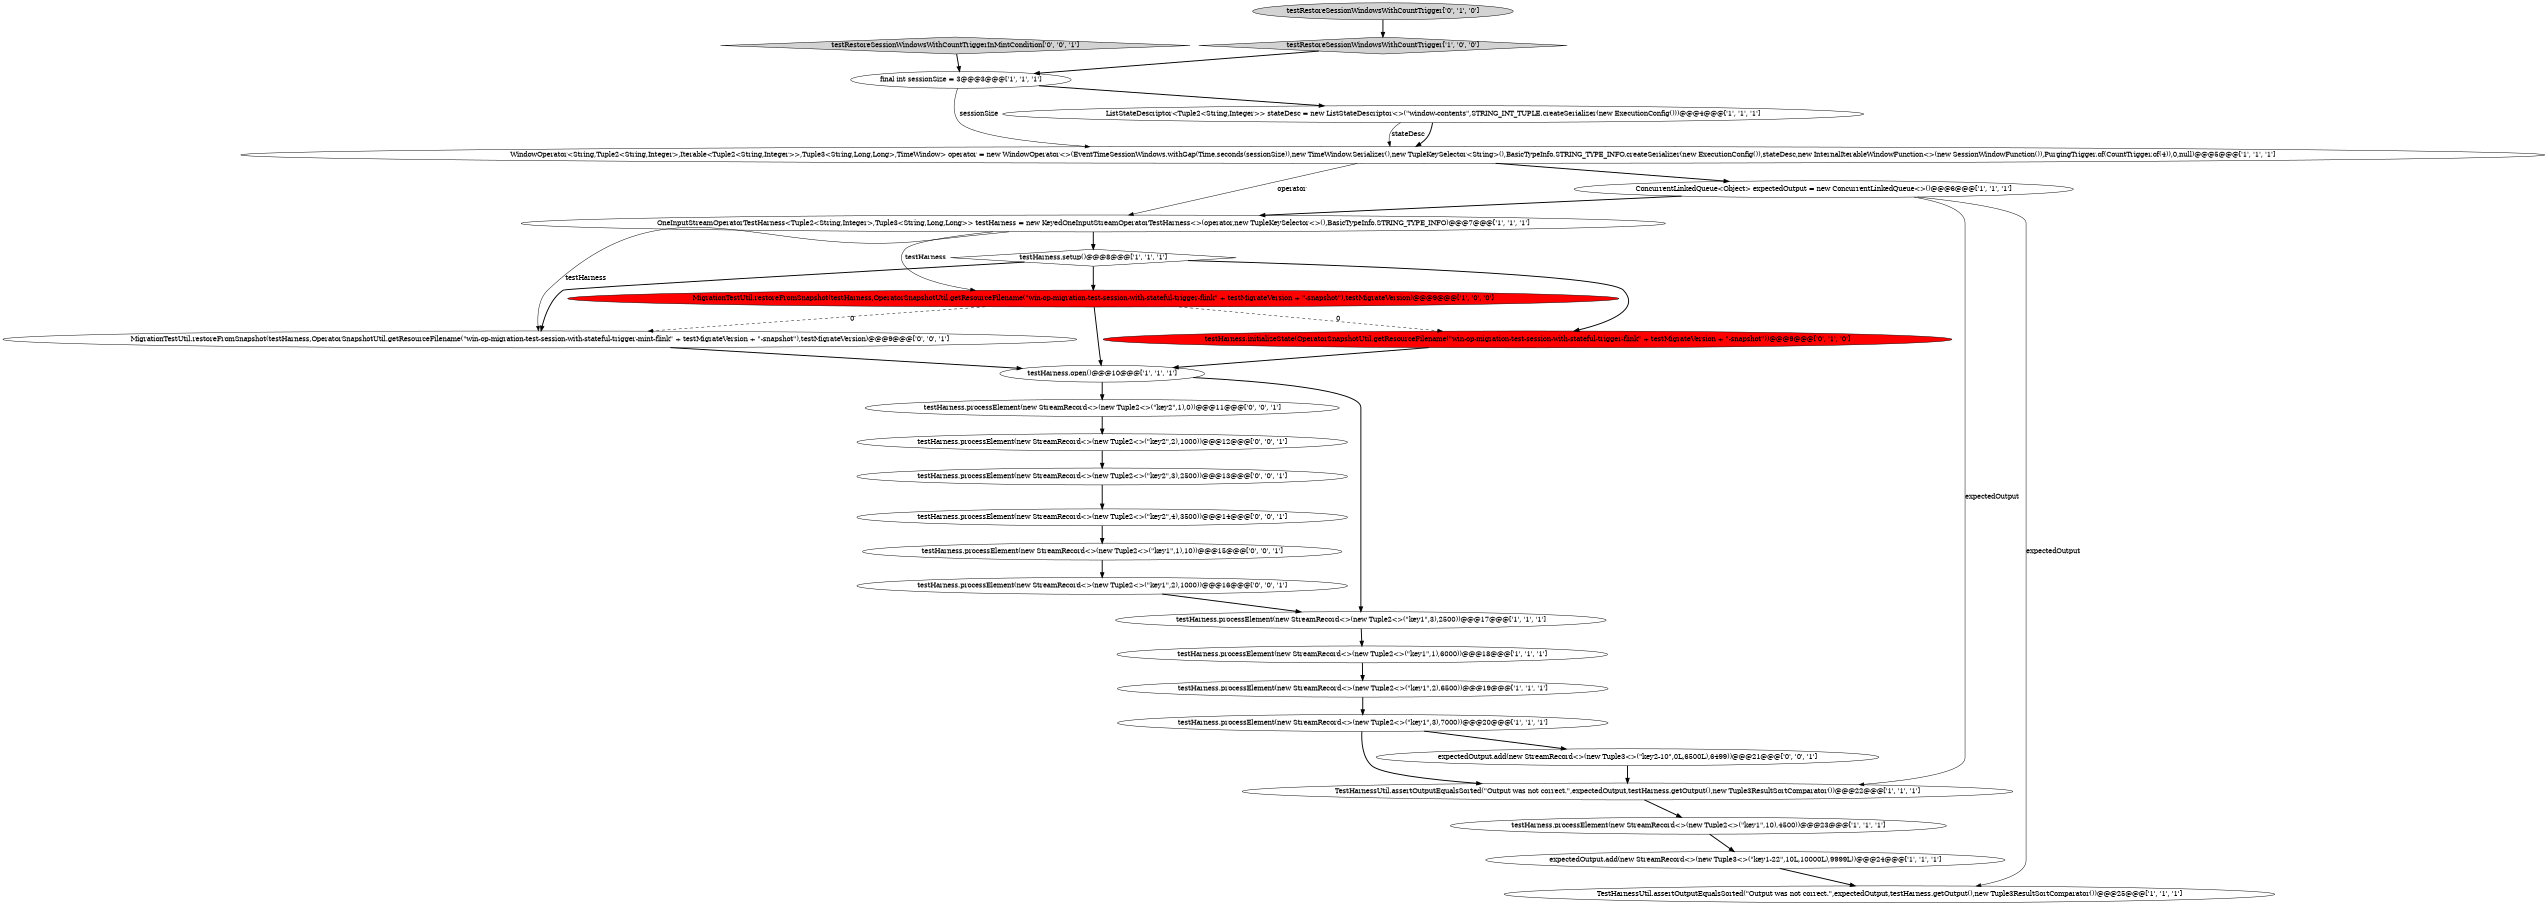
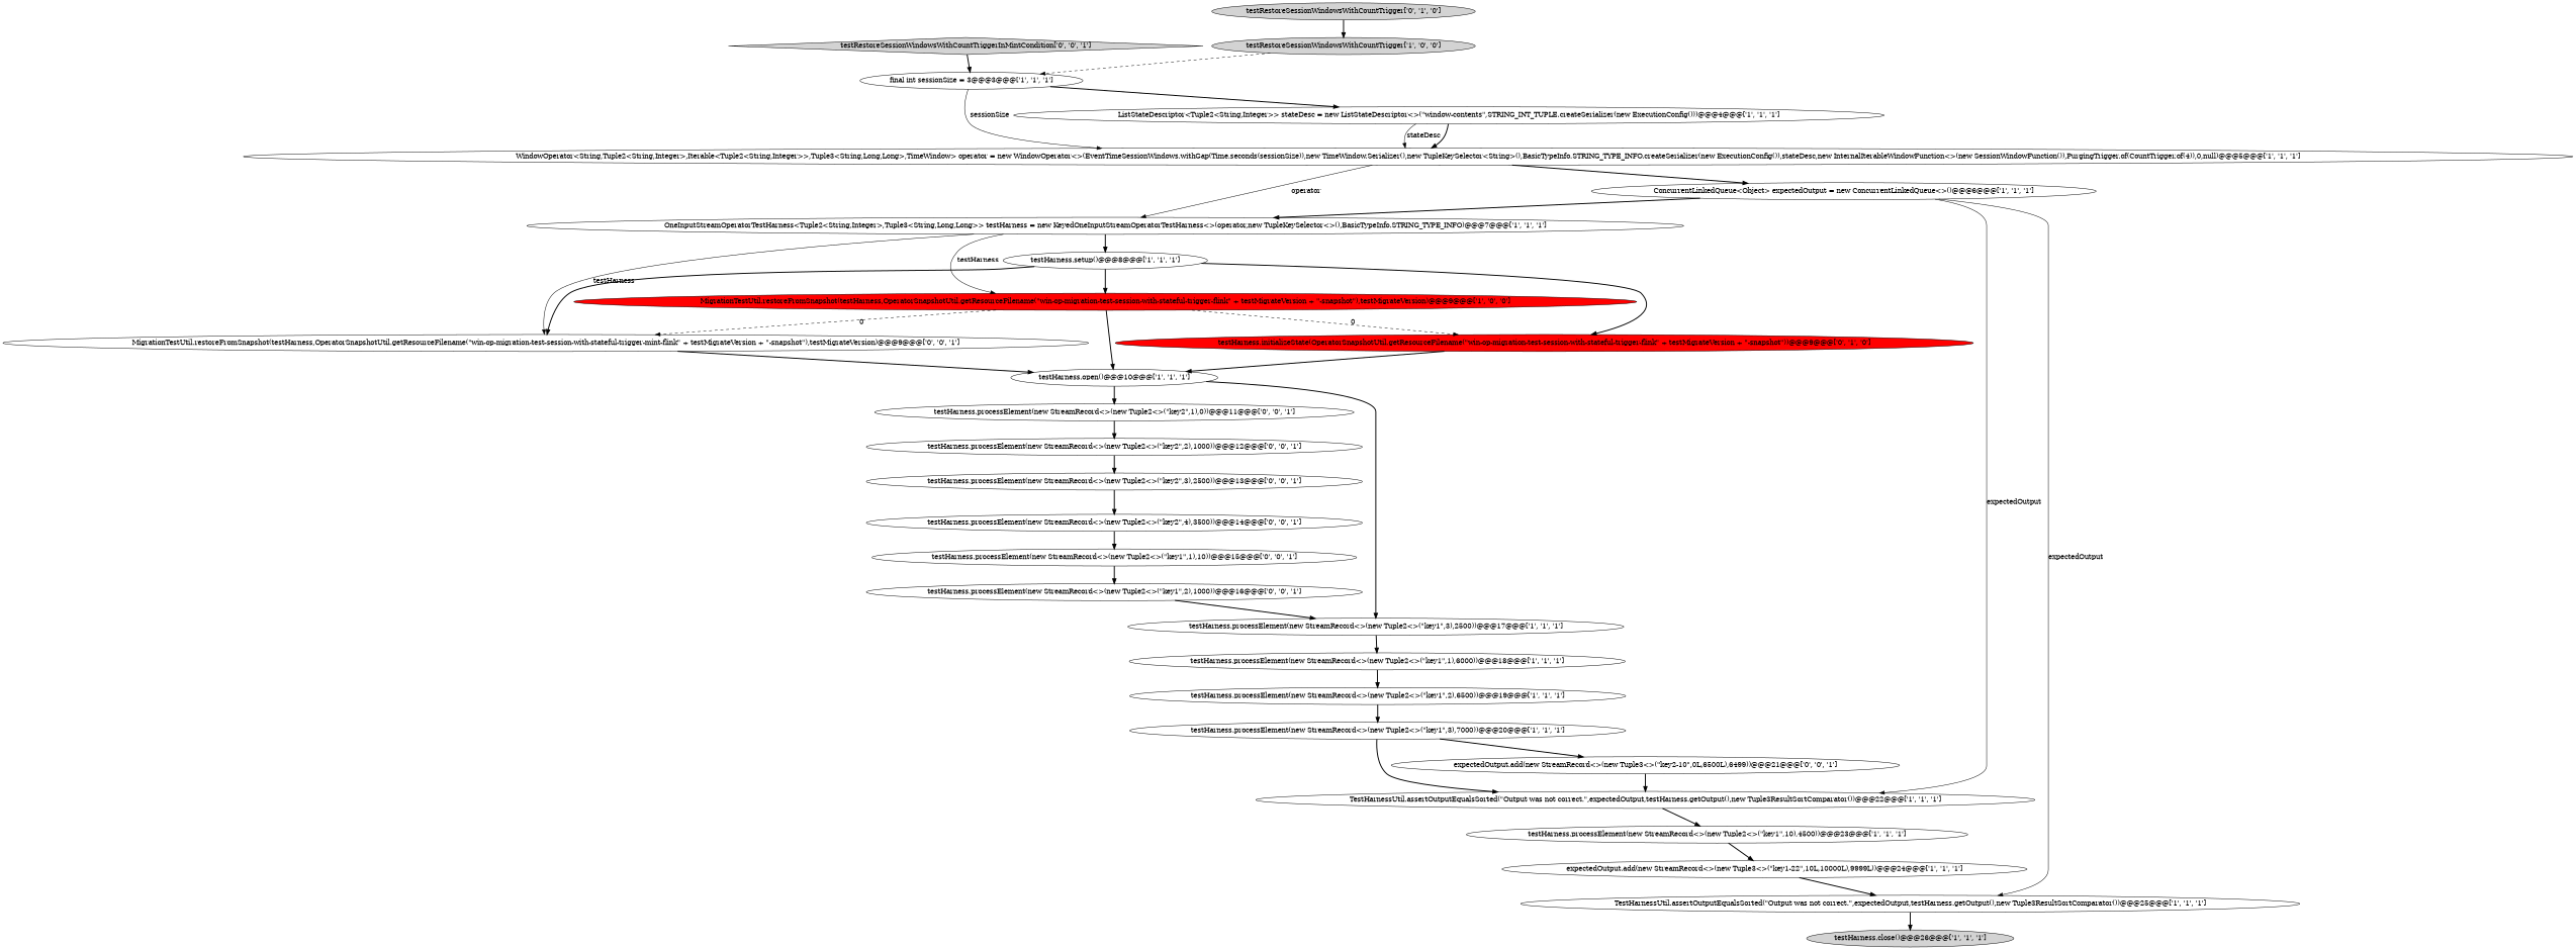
  digraph {
    node [fillcolor=white shape=ellipse style=filled]
    edge [style=bold]
    n1 [fillcolor=lightgray label="testRestoreSessionWindowsWithCountTriggerInMintCondition['0', '0', '1']" shape=diamond]
    n2 [label="final int sessionSize = 3@@@3@@@['1', '1', '1']"]
    n3 [label="ListStateDescriptor<Tuple2<String,Integer>> stateDesc = new ListStateDescriptor<>(\"window-contents\",STRING_INT_TUPLE.createSerializer(new ExecutionConfig()))@@@4@@@['1', '1', '1']"]
    n4 [label="WindowOperator<String,Tuple2<String,Integer>,Iterable<Tuple2<String,Integer>>,Tuple3<String,Long,Long>,TimeWindow> operator = new WindowOperator<>(EventTimeSessionWindows.withGap(Time.seconds(sessionSize)),new TimeWindow.Serializer(),new TupleKeySelector<String>(),BasicTypeInfo.STRING_TYPE_INFO.createSerializer(new ExecutionConfig()),stateDesc,new InternalIterableWindowFunction<>(new SessionWindowFunction()),PurgingTrigger.of(CountTrigger.of(4)),0,null)@@@5@@@['1', '1', '1']"]
    n5 [label="testHarness.processElement(new StreamRecord<>(new Tuple2<>(\"key1\",2),6500))@@@19@@@['1', '1', '1']"]
    n6 [label="testHarness.processElement(new StreamRecord<>(new Tuple2<>(\"key1\",3),7000))@@@20@@@['1', '1', '1']"]
    n7 [label="TestHarnessUtil.assertOutputEqualsSorted(\"Output was not correct.\",expectedOutput,testHarness.getOutput(),new Tuple3ResultSortComparator())@@@22@@@['1', '1', '1']"]
    n8 [label="expectedOutput.add(new StreamRecord<>(new Tuple3<>(\"key2-10\",0L,6500L),6499))@@@21@@@['0', '0', '1']"]
    n9 [label="testHarness.processElement(new StreamRecord<>(new Tuple2<>(\"key1\",1),6000))@@@18@@@['1', '1', '1']"]
    n10 [label="testHarness.processElement(new StreamRecord<>(new Tuple2<>(\"key1\",10),4500))@@@23@@@['1', '1', '1']"]
    n11 [label="expectedOutput.add(new StreamRecord<>(new Tuple3<>(\"key1-22\",10L,10000L),9999L))@@@24@@@['1', '1', '1']"]
    n12 [fillcolor=red label="testHarness.initializeState(OperatorSnapshotUtil.getResourceFilename(\"win-op-migration-test-session-with-stateful-trigger-flink\" + testMigrateVersion + \"-snapshot\"))@@@9@@@['0', '1', '0']"]
    n13 [label="testHarness.open()@@@10@@@['1', '1', '1']"]
    n14 [label="testHarness.processElement(new StreamRecord<>(new Tuple2<>(\"key1\",3),2500))@@@17@@@['1', '1', '1']"]
    n15 [label="testHarness.processElement(new StreamRecord<>(new Tuple2<>(\"key2\",1),0))@@@11@@@['0', '0', '1']"]
-   n16 [fillcolor=lightgray label="testRestoreSessionWindowsWithCountTrigger['1', '0', '0']" shape=diamond]
+   n16 [fillcolor=lightgray label="testRestoreSessionWindowsWithCountTrigger['1', '0', '0']"]
    n17 [label="testHarness.processElement(new StreamRecord<>(new Tuple2<>(\"key1\",2),1000))@@@16@@@['0', '0', '1']"]
    n18 [label="testHarness.processElement(new StreamRecord<>(new Tuple2<>(\"key1\",1),10))@@@15@@@['0', '0', '1']"]
    n19 [label="TestHarnessUtil.assertOutputEqualsSorted(\"Output was not correct.\",expectedOutput,testHarness.getOutput(),new Tuple3ResultSortComparator())@@@25@@@['1', '1', '1']"]
    n20 [label="ConcurrentLinkedQueue<Object> expectedOutput = new ConcurrentLinkedQueue<>()@@@6@@@['1', '1', '1']"]
    n21 [label="OneInputStreamOperatorTestHarness<Tuple2<String,Integer>,Tuple3<String,Long,Long>> testHarness = new KeyedOneInputStreamOperatorTestHarness<>(operator,new TupleKeySelector<>(),BasicTypeInfo.STRING_TYPE_INFO)@@@7@@@['1', '1', '1']"]
-   n22 [label="testHarness.setup()@@@8@@@['1', '1', '1']" shape=diamond]
+   n22 [label="testHarness.setup()@@@8@@@['1', '1', '1']"]
    n23 [fillcolor=red label="MigrationTestUtil.restoreFromSnapshot(testHarness,OperatorSnapshotUtil.getResourceFilename(\"win-op-migration-test-session-with-stateful-trigger-flink\" + testMigrateVersion + \"-snapshot\"),testMigrateVersion)@@@9@@@['1', '0', '0']"]
    n24 [label="MigrationTestUtil.restoreFromSnapshot(testHarness,OperatorSnapshotUtil.getResourceFilename(\"win-op-migration-test-session-with-stateful-trigger-mint-flink\" + testMigrateVersion + \"-snapshot\"),testMigrateVersion)@@@9@@@['0', '0', '1']"]
+   n25 [fillcolor=lightgray label="testHarness.close()@@@26@@@['1', '1', '1']"]
    n26 [label="testHarness.processElement(new StreamRecord<>(new Tuple2<>(\"key2\",3),2500))@@@13@@@['0', '0', '1']"]
    n27 [label="testHarness.processElement(new StreamRecord<>(new Tuple2<>(\"key2\",4),3500))@@@14@@@['0', '0', '1']"]
    n28 [label="testHarness.processElement(new StreamRecord<>(new Tuple2<>(\"key2\",2),1000))@@@12@@@['0', '0', '1']"]
    n29 [fillcolor=lightgray label="testRestoreSessionWindowsWithCountTrigger['0', '1', '0']"]
    n1 -> n2
    n2 -> n3
    n2 -> n4 [label=sessionSize style=solid]
    n3 -> n4
    n3 -> n4 [label=stateDesc style=solid]
    n4 -> n20
    n4 -> n21 [label=operator style=solid]
    n5 -> n6
    n6 -> n7
    n6 -> n8
    n7 -> n10
    n8 -> n7
    n9 -> n5
    n10 -> n11
    n11 -> n19
    n12 -> n13
    n13 -> n14
    n13 -> n15
    n14 -> n9
    n15 -> n28
-   n16 -> n2
+   n16 -> n2 [style=dashed]
    n17 -> n14
    n18 -> n17
+   n19 -> n25
    n20 -> n7 [label=expectedOutput style=solid]
    n20 -> n19 [label=expectedOutput style=solid]
    n20 -> n21
    n21 -> n22
    n21 -> n23 [label=testHarness style=solid]
    n21 -> n24 [label=testHarness style=solid]
    n22 -> n12
    n22 -> n23
    n22 -> n24
    n23 -> n12 [label=0 style=dashed]
    n23 -> n13
    n23 -> n24 [label=0 style=dashed]
    n24 -> n13
    n26 -> n27
    n27 -> n18
    n28 -> n26
    n29 -> n16
  }
